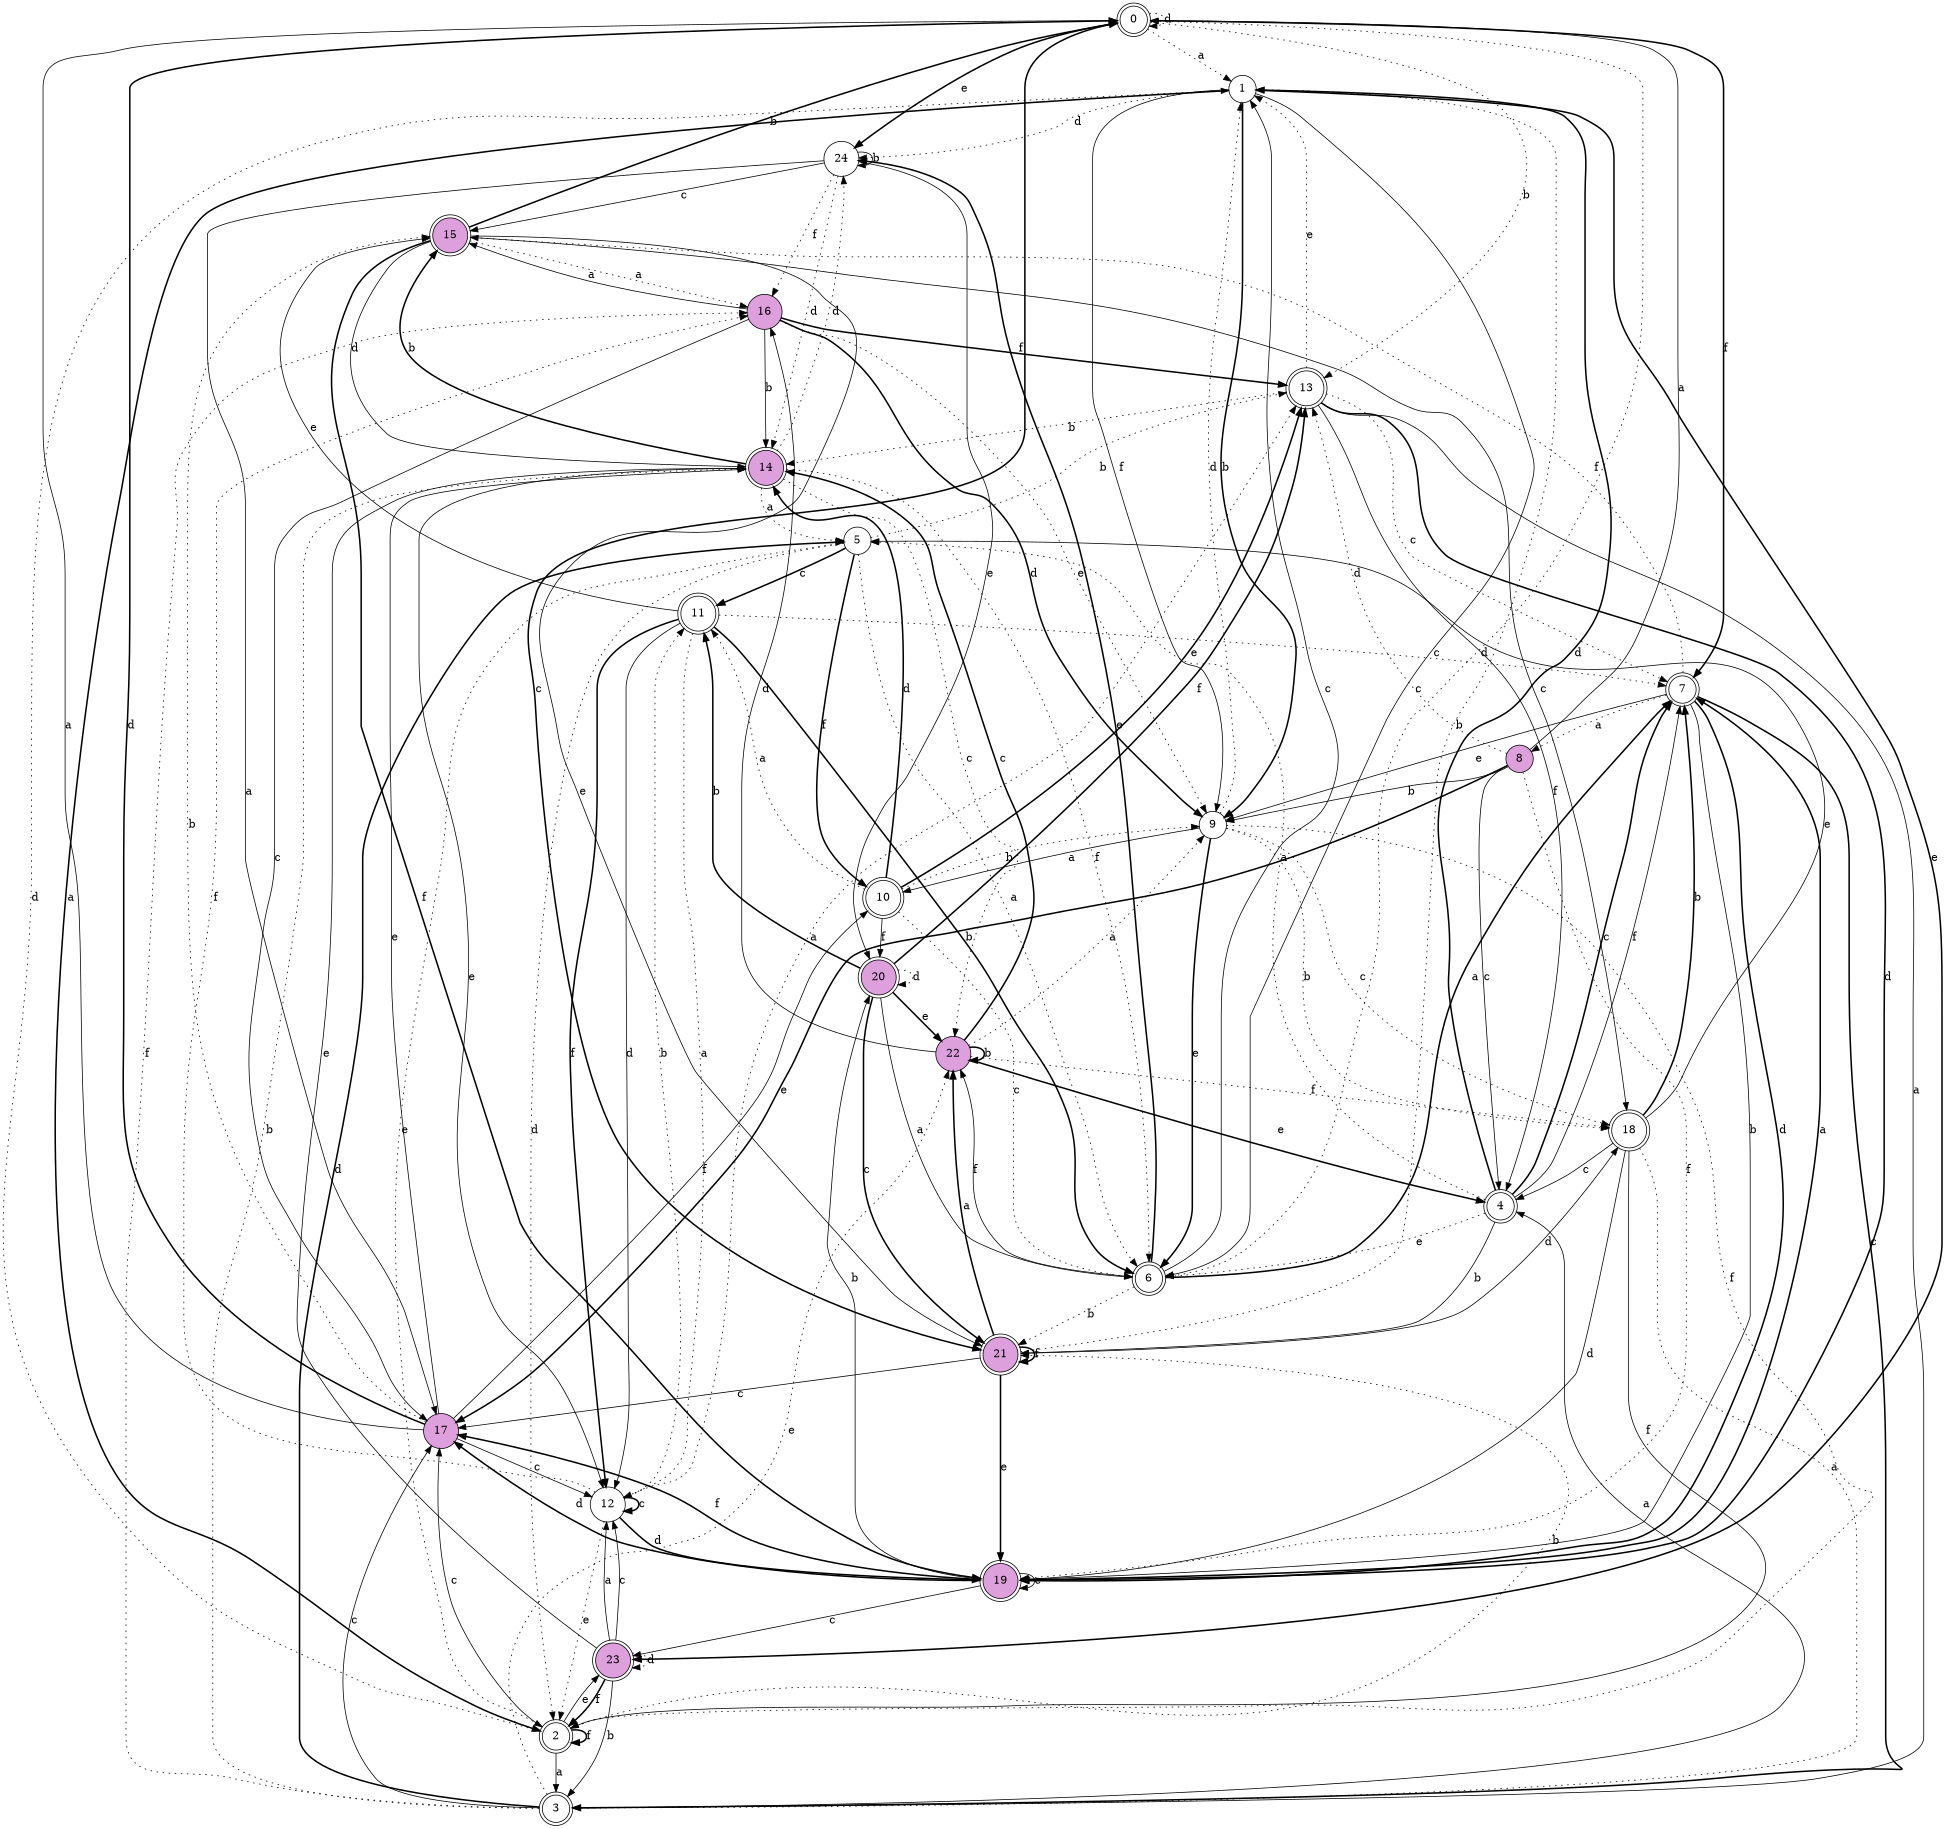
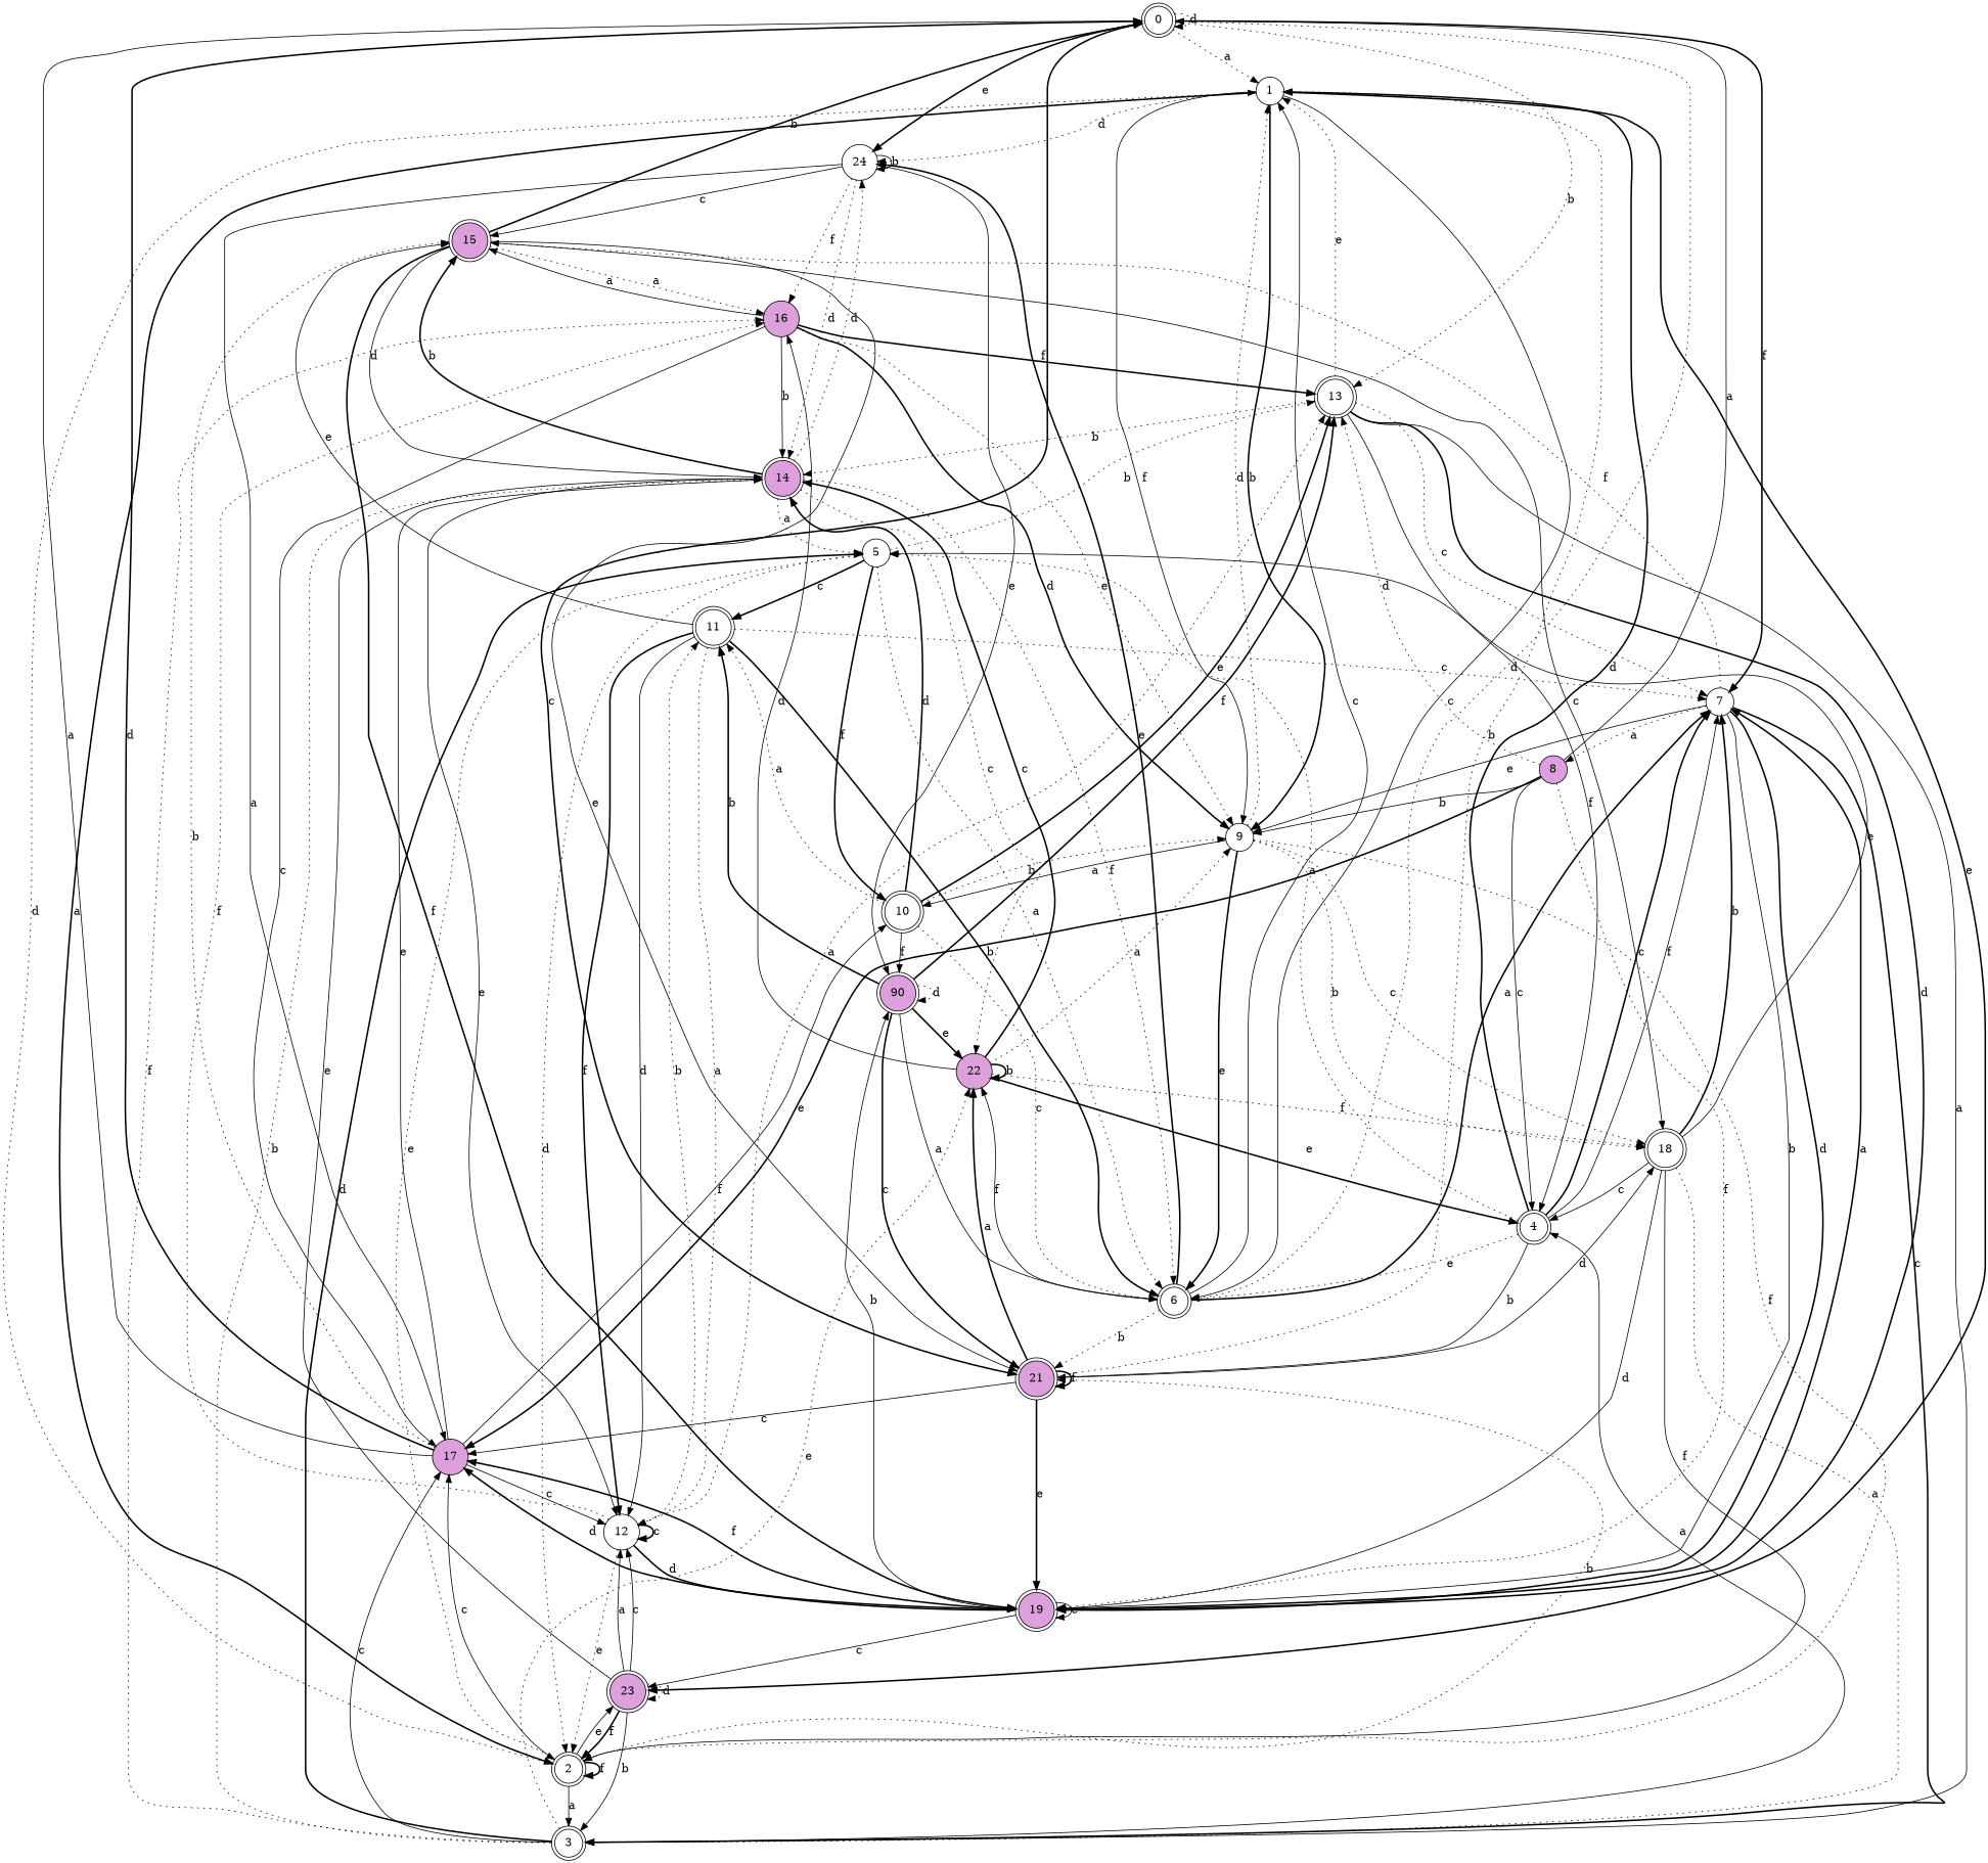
  digraph {
    rankdir=TB
    node [color=black fillcolor=white shape=doublecircle style="rounded,filled"]
    edge [style=dotted]
    n1 [label=0]
    n2 [label=1 shape=circle style=filled]
-   n3 [label=7]
+   n3 [label=7 shape=circle]
    n4 [label=13]
    n5 [fillcolor=plum label=21]
    n6 [label=24 shape=circle style=filled]
    n7 [label=2]
    n8 [label=6]
    n9 [label=9 shape=circle style=filled]
    n10 [fillcolor=plum label=23]
    n11 [label=3]
    n12 [fillcolor=plum label=15]
    n13 [fillcolor=plum label=8 shape=circle style=filled]
    n14 [fillcolor=plum label=19]
    n15 [label=4]
    n16 [fillcolor=plum label=14]
    n17 [fillcolor=plum label=17 shape=circle style=filled]
    n18 [fillcolor=plum label=22 shape=circle]
    n19 [label=18 style=filled]
    n20 [fillcolor=plum label=16 shape=circle style=filled]
-   n21 [fillcolor=plum label=20]
+   n21 [fillcolor=plum label=90]
    n22 [label=10]
    n23 [label=12 shape=circle style=filled]
    n24 [label=5 shape=circle style=filled]
    n25 [label=11]
    n1 -> n1 [label=d]
    n1 -> n2 [label=a]
    n1 -> n3 [label=f style=bold]
    n1 -> n4 [label=b]
    n1 -> n5 [label=c style=bold]
    n1 -> n6 [label=e style=bold]
    n2 -> n6 [label=d]
    n2 -> n7 [label=a style=bold]
    n2 -> n8 [label=c style=solid]
    n2 -> n9 [label=b style=bold]
    n2 -> n9 [label=f style=solid]
    n2 -> n10 [label=e style=bold]
    n3 -> n9 [label=e style=solid]
    n3 -> n11 [label=c style=bold]
    n3 -> n12 [label=f]
    n3 -> n13 [label=a]
    n3 -> n14 [label=b style=solid]
    n3 -> n14 [label=d style=bold]
    n4 -> n2 [label=e]
    n4 -> n3 [label=c]
    n4 -> n11 [label=a style=solid]
    n4 -> n14 [label=d style=bold]
    n4 -> n15 [label=f style=solid]
    n4 -> n16 [label=b]
    n5 -> n2 [label=b]
    n5 -> n5 [label=f style=bold]
    n5 -> n14 [label=e style=bold]
    n5 -> n17 [label=c style=solid]
    n5 -> n18 [label=a style=bold]
    n5 -> n19 [label=d style=solid]
    n6 -> n6 [label=b style=solid]
    n6 -> n12 [label=c style=solid]
    n6 -> n16 [label=d]
    n6 -> n17 [label=a style=solid]
    n6 -> n20 [label=f]
    n6 -> n21 [label=e style=solid]
    n7 -> n2 [label=d]
    n7 -> n5 [label=b]
    n7 -> n7 [label=f style=bold]
    n7 -> n10 [label=e style=solid]
    n7 -> n11 [label=a style=solid]
    n7 -> n17 [label=c style=solid]
    n8 -> n1 [label=d]
    n8 -> n2 [label=c style=solid]
    n8 -> n3 [label=a style=bold]
    n8 -> n5 [label=b]
    n8 -> n6 [label=e style=bold]
    n8 -> n18 [label=f style=solid]
    n9 -> n2 [label=d]
    n9 -> n7 [label=f]
    n9 -> n8 [label=e style=bold]
    n9 -> n19 [label=b]
    n9 -> n19 [label=c]
    n9 -> n22 [label=a style=solid]
    n10 -> n7 [label=f style=bold]
    n10 -> n10 [label=d]
    n10 -> n11 [label=b style=solid]
    n10 -> n16 [label=e style=solid]
    n10 -> n23 [label=a style=solid]
    n10 -> n23 [label=c style=solid]
    n11 -> n15 [label=a style=solid]
    n11 -> n16 [label=b]
    n11 -> n17 [label=c style=solid]
    n11 -> n18 [label=e]
    n11 -> n20 [label=f]
    n11 -> n24 [label=d style=bold]
    n12 -> n1 [label=b style=bold]
    n12 -> n5 [label=e style=solid]
    n12 -> n14 [label=f style=bold]
    n12 -> n16 [label=d style=solid]
    n12 -> n19 [label=c style=solid]
    n12 -> n20 [label=a]
    n13 -> n1 [label=a style=solid]
    n13 -> n4 [label=d]
    n13 -> n9 [label=b style=solid]
    n13 -> n14 [label=f]
    n13 -> n15 [label=c style=solid]
    n13 -> n17 [label=e style=bold]
    n14 -> n3 [label=a style=bold]
    n14 -> n10 [label=c style=solid]
    n14 -> n14 [label=e style=solid]
    n14 -> n17 [label=d style=bold]
    n14 -> n17 [label=f style=bold]
    n14 -> n21 [label=b style=solid]
    n15 -> n2 [label=d style=bold]
    n15 -> n3 [label=c style=bold]
    n15 -> n3 [label=f style=solid]
    n15 -> n5 [label=b style=solid]
    n15 -> n8 [label=e]
    n15 -> n24 [label=a]
    n16 -> n6 [label=d]
    n16 -> n8 [label=f]
    n16 -> n12 [label=b style=bold]
    n16 -> n18 [label=c]
    n16 -> n23 [label=e style=solid]
    n16 -> n24 [label=a]
    n17 -> n1 [label=a style=solid]
    n17 -> n1 [label=d style=bold]
    n17 -> n12 [label=b]
    n17 -> n16 [label=e style=solid]
    n17 -> n22 [label=f style=solid]
    n17 -> n23 [label=c style=solid]
    n18 -> n9 [label=a]
    n18 -> n15 [label=e style=bold]
    n18 -> n16 [label=c style=bold]
    n18 -> n18 [label=b style=bold]
    n18 -> n19 [label=f]
    n18 -> n20 [label=d style=solid]
    n19 -> n3 [label=b style=bold]
    n19 -> n7 [label=f style=solid]
    n19 -> n11 [label=a]
    n19 -> n14 [label=d style=solid]
    n19 -> n15 [label=c style=solid]
    n19 -> n24 [label=e style=solid]
    n20 -> n4 [label=f style=bold]
    n20 -> n9 [label=d style=bold]
    n20 -> n9 [label=e]
    n20 -> n12 [label=a style=solid]
    n20 -> n16 [label=b style=solid]
    n20 -> n17 [label=c style=solid]
    n21 -> n4 [label=f style=bold]
    n21 -> n5 [label=c style=bold]
    n21 -> n8 [label=a style=solid]
    n21 -> n18 [label=e style=bold]
    n21 -> n21 [label=d]
    n21 -> n25 [label=b style=bold]
    n22 -> n4 [label=e style=bold]
    n22 -> n8 [label=c]
    n22 -> n9 [label=b]
    n22 -> n16 [label=d style=bold]
    n22 -> n21 [label=f style=solid]
    n22 -> n25 [label=a]
    n23 -> n4 [label=a]
    n23 -> n7 [label=e]
    n23 -> n14 [label=d style=bold]
    n23 -> n20 [label=f]
    n23 -> n23 [label=c style=bold]
    n23 -> n25 [label=b]
    n24 -> n4 [label=b]
    n24 -> n7 [label=d]
    n24 -> n7 [label=e]
    n24 -> n8 [label=a]
    n24 -> n22 [label=f style=bold]
    n24 -> n25 [label=c style=bold]
    n25 -> n3 [label=c]
    n25 -> n8 [label=b style=bold]
    n25 -> n12 [label=e style=solid]
    n25 -> n23 [label=a]
    n25 -> n23 [label=d style=solid]
    n25 -> n23 [label=f style=bold]
  }
